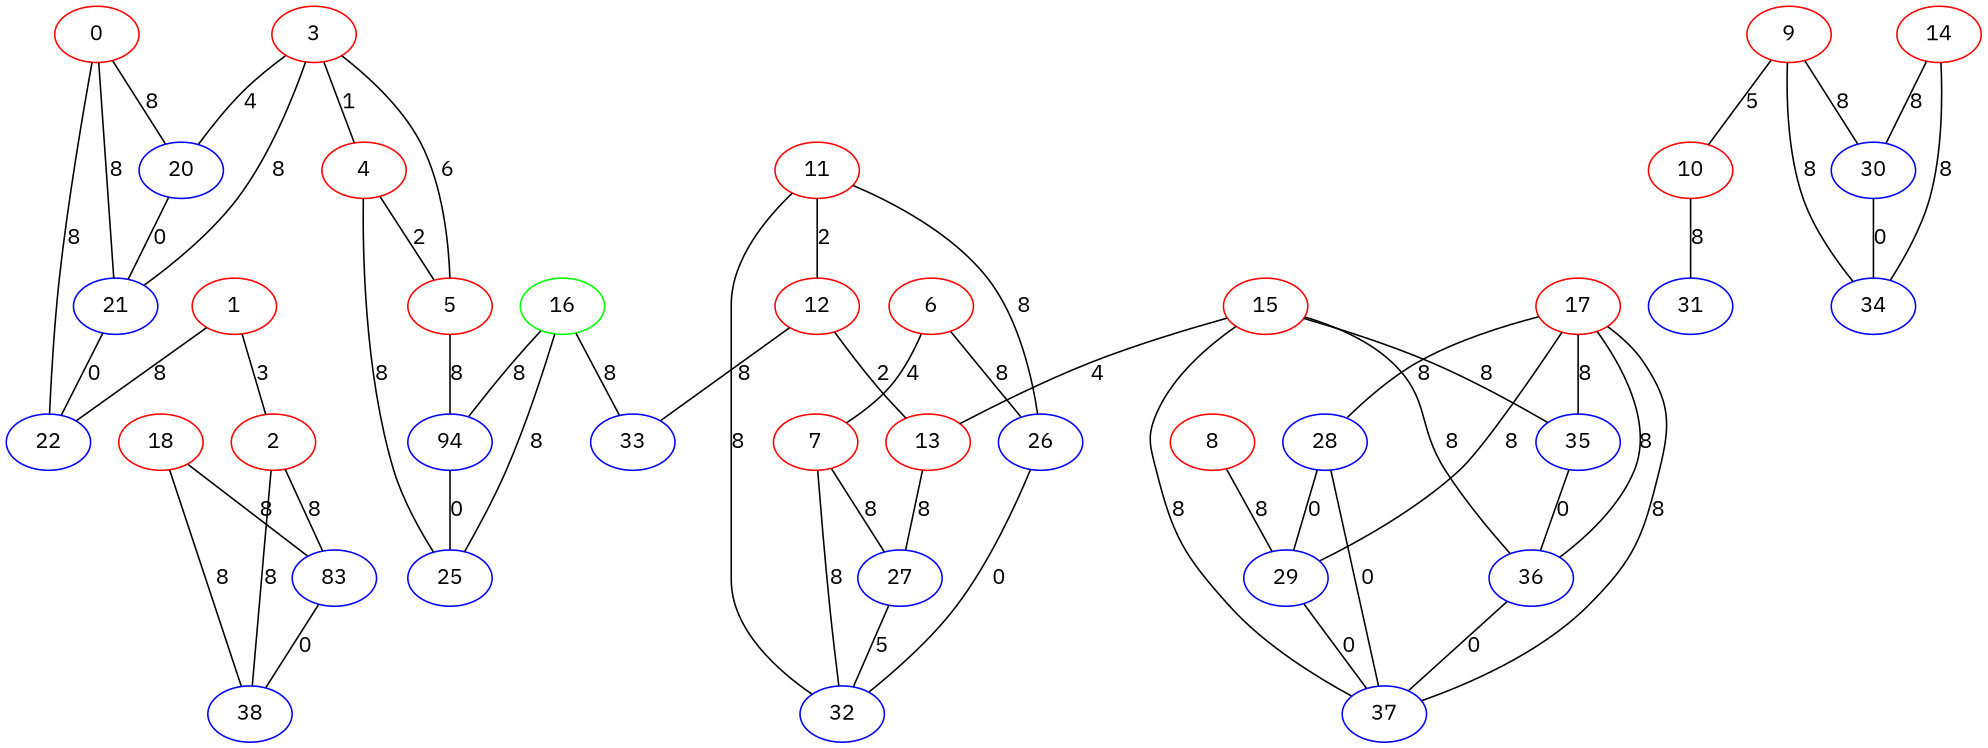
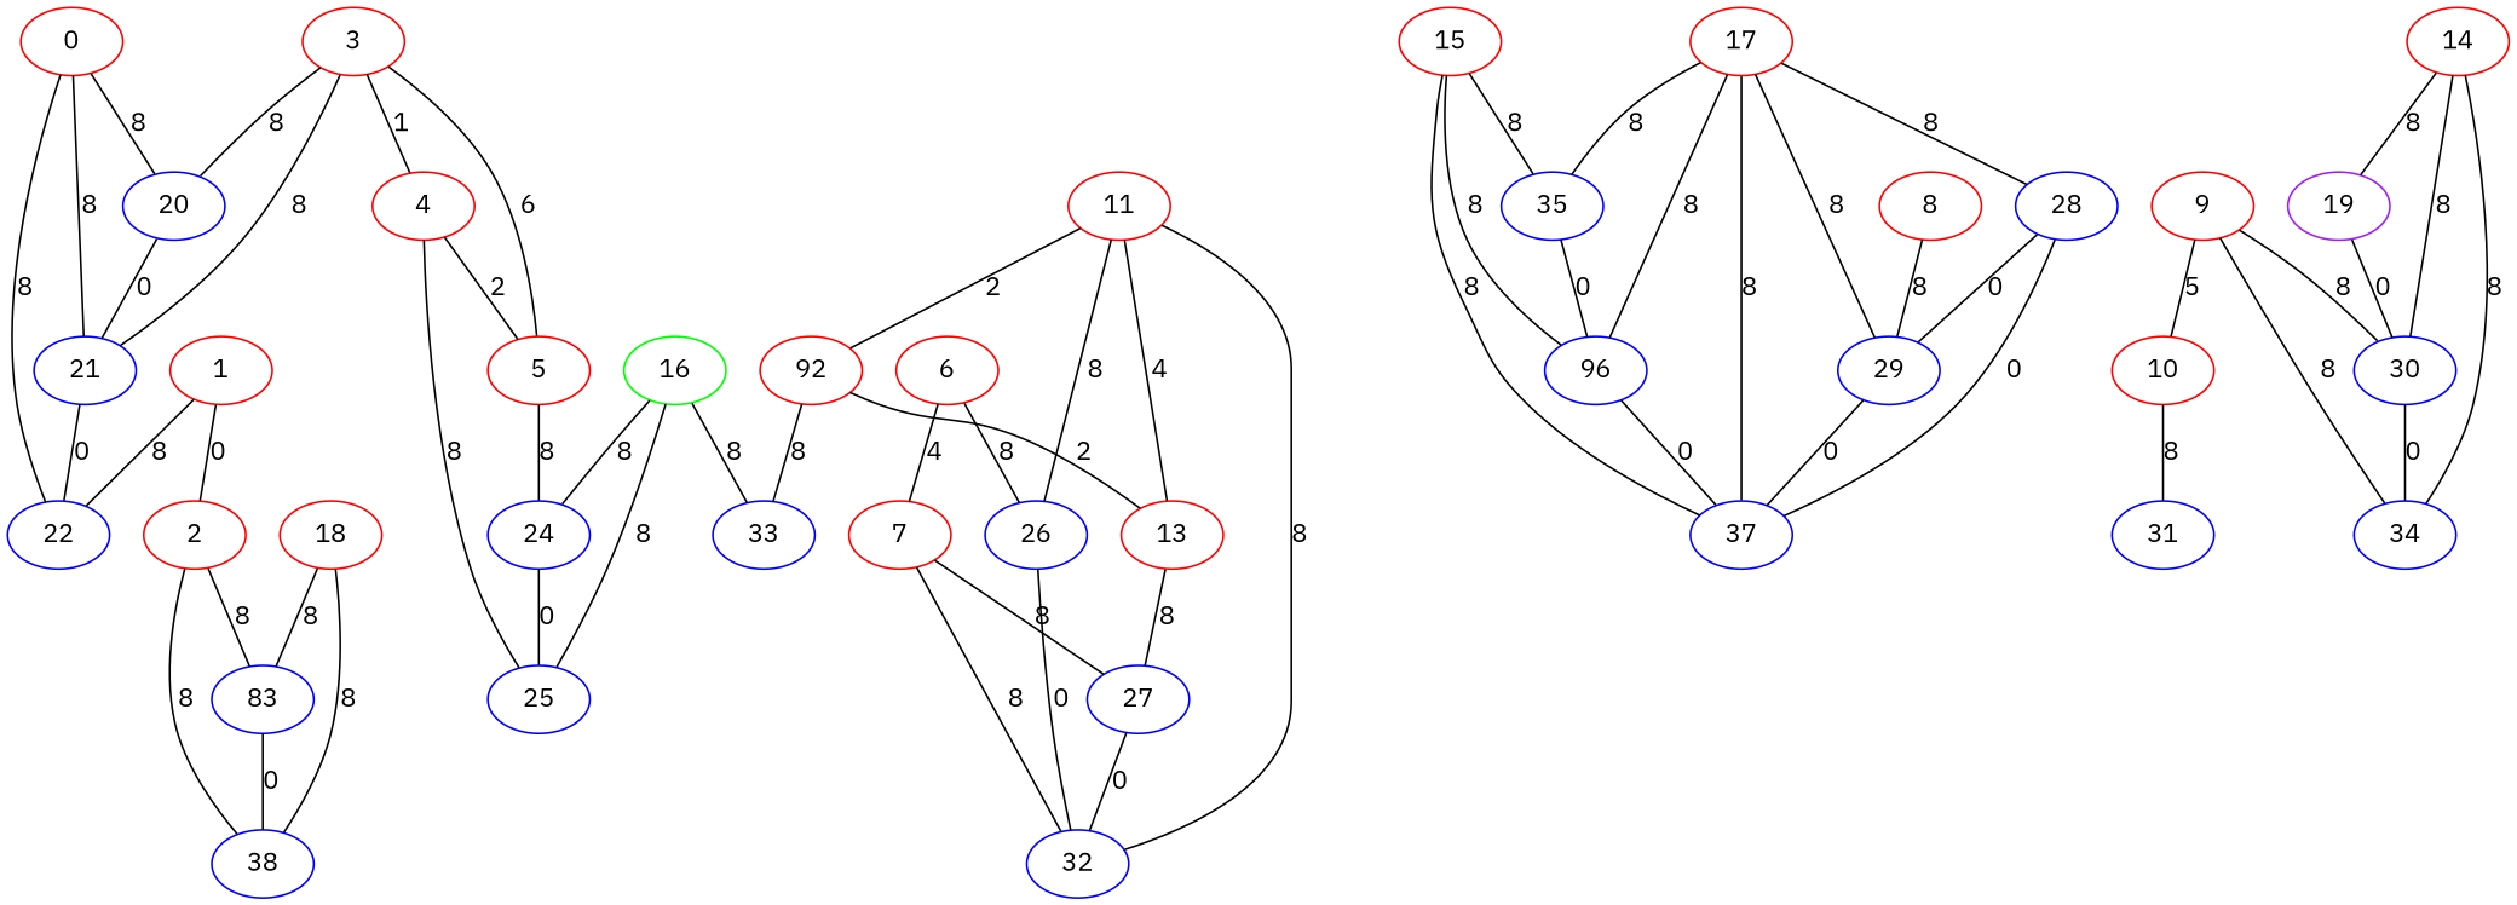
  graph {
    fontname="IBM Plex Sans"
    node [color=blue fontname="IBM Plex Sans" weight=3]
    edge [fontname="IBM Plex Sans"]
    0 [color=red weight=1]
    20
    21
    22
    1 [color=red weight=1]
    2 [color=red weight=1]
    n7 [label=83]
    38
    3 [color=red weight=1]
    4 [color=red weight=1]
    5 [color=red weight=1]
    25
-   24 [label=94]
+   24
    6 [color=red weight=1]
    7 [color=red weight=1]
    26
    27
    32
    8 [color=red weight=1]
    29
    28
    37
    9 [color=red weight=1]
    10 [color=red weight=1]
    30
    34
    31
    11 [color=red weight=1]
-   12 [color=red weight=1]
+   12 [color=red weight=1 label=92]
    13 [color=red weight=1]
    33
    14 [color=red weight=1]
+   19 [color=purple weight=4]
    15 [color=red weight=1]
    35
-   36
+   36 [label=96]
    16 [color=green weight=2]
    17 [color=red weight=1]
    18 [color=red weight=1]
    0 -- 20 [label=8]
    0 -- 21 [label=8]
    0 -- 22 [label=8]
    20 -- 21 [label=0]
    21 -- 22 [label=0]
    1 -- 22 [label=8]
-   1 -- 2 [label=3]
+   1 -- 2 [label=0]
    2 -- n7 [label=8]
    2 -- 38 [label=8]
    n7 -- 38 [label=0]
-   3 -- 20 [label=4]
+   3 -- 20 [label=8]
    3 -- 21 [label=8]
    3 -- 4 [label=1]
    3 -- 5 [label=6]
    4 -- 5 [label=2]
    4 -- 25 [label=8]
    5 -- 24 [label=8]
    24 -- 25 [label=0]
    6 -- 7 [label=4]
    6 -- 26 [label=8]
    7 -- 27 [label=8]
    7 -- 32 [label=8]
    26 -- 32 [label=0]
-   27 -- 32 [label=5]
+   27 -- 32 [label=0]
    8 -- 29 [label=8]
    29 -- 37 [label=0]
    28 -- 29 [label=0]
    28 -- 37 [label=0]
    9 -- 10 [label=5]
    9 -- 30 [label=8]
    9 -- 34 [label=8]
    10 -- 31 [label=8]
    30 -- 34 [label=0]
    11 -- 26 [label=8]
    11 -- 32 [label=8]
    11 -- 12 [label=2]
-   15 -- 13 [label=4]
+   11 -- 13 [label=4]
    12 -- 13 [label=2]
    12 -- 33 [label=8]
    13 -- 27 [label=8]
    14 -- 30 [label=8]
    14 -- 34 [label=8]
+   14 -- 19 [label=8]
+   19 -- 30 [label=0]
    15 -- 37 [label=8]
    15 -- 35 [label=8]
    15 -- 36 [label=8]
    35 -- 36 [label=0]
    36 -- 37 [label=0]
    16 -- 25 [label=8]
    16 -- 24 [label=8]
    16 -- 33 [label=8]
    17 -- 29 [label=8]
    17 -- 28 [label=8]
    17 -- 37 [label=8]
    17 -- 35 [label=8]
    17 -- 36 [label=8]
    18 -- n7 [label=8]
    18 -- 38 [label=8]
  }
